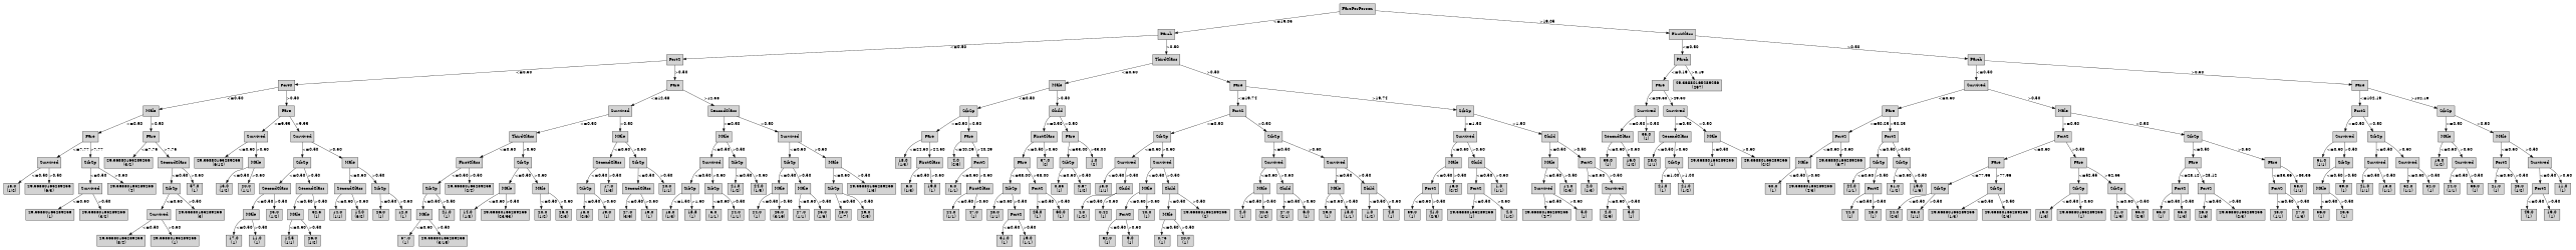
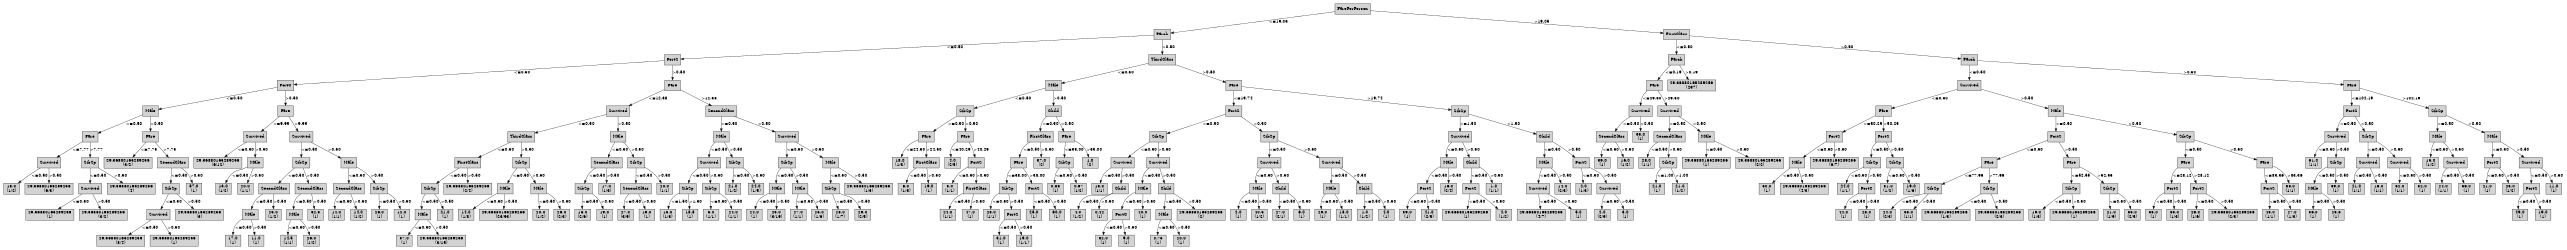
  digraph {
    node [shape=box style=filled weight=8]
    n1 [label="FarePerPerson\n" weight=1]
    n2 [label="29.36880165289256\n(8/4)\n" weight=10]
    n3 [label="29.36880165289256\n(1)\n" weight=10]
    n4 [label="17.0\n(1)\n" weight=10]
    n5 [label="11.0\n(1)\n" weight=10]
    n6 [label="14.5\n(1/1)\n" weight=10]
    n7 [label="26.0\n(1/2)\n" weight=10]
    n8 [label="57.0\n(1)\n" weight=10]
    n9 [label="29.36880165289256\n(3/15)\n" weight=10]
    n10 [label="31.0\n(1)\n" weight=10]
    n11 [label="19.0\n(1/1)\n" weight=10]
    n12 [label="32.0\n(1)\n" weight=10]
    n13 [label="9.0\n(1)\n" weight=10]
    n14 [label="0.75\n(1)\n" weight=10]
    n15 [label="20.0\n(1)\n" weight=10]
    n16 [label="Parch\n" weight=2]
    n17 [label="FirstClass\n" weight=2]
    n18 [label="PortS\n" weight=3]
    n19 [label="ThirdClass\n" weight=3]
    n20 [label="Parch\n" weight=3]
    n21 [label="Parch\n" weight=3]
    n22 [label="PortC\n" weight=4]
    n23 [label="Fare\n" weight=4]
    n24 [label="Male\n" weight=4]
    n25 [label="Fare\n" weight=4]
    n26 [label="Fare\n" weight=4]
    n27 [label="29.36880165289256\n(297)\n" weight=4]
    n28 [label="Survived\n" weight=4]
    n29 [label="Fare\n" weight=4]
    n30 [label="Male\n" weight=5]
    n31 [label="Fare\n" weight=5]
    n32 [label="Survived\n" weight=5]
    n33 [label="SecondClass\n" weight=5]
    n34 [label="SibSp\n" weight=5]
    n35 [label="Child\n" weight=5]
    n36 [label="PortS\n" weight=5]
    n37 [label="SibSp\n" weight=5]
    n38 [label="Survived\n" weight=5]
    n39 [label="Survived\n" weight=5]
    n40 [label="Fare\n" weight=5]
    n41 [label="Male\n" weight=5]
    n42 [label="PortS\n" weight=5]
    n43 [label="SibSp\n" weight=5]
    n44 [label="Fare\n" weight=6]
    n45 [label="Fare\n" weight=6]
    n46 [label="Survived\n" weight=6]
    n47 [label="Survived\n" weight=6]
    n48 [label="ThirdClass\n" weight=6]
    n49 [label="Male\n" weight=6]
    n50 [label="Male\n" weight=6]
    n51 [label="Survived\n" weight=6]
    n52 [label="Fare\n" weight=6]
    n53 [label="Fare\n" weight=6]
    n54 [label="FirstClass\n" weight=6]
    n55 [label="Fare\n" weight=6]
    n56 [label="SibSp\n" weight=6]
    n57 [label="SibSp\n" weight=6]
    n58 [label="Survived\n" weight=6]
    n59 [label="Child\n" weight=6]
    n60 [label="SecondClass\n" weight=6]
    n61 [label="35.0\n(1)\n" weight=6]
    n62 [label="SecondClass\n" weight=6]
    n63 [label="Male\n" weight=6]
    n64 [label="PortS\n" weight=6]
    n65 [label="PortS\n" weight=6]
    n66 [label="PortS\n" weight=6]
    n67 [label="SibSp\n" weight=6]
    n68 [label="Survived\n" weight=6]
    n69 [label="SibSp\n" weight=6]
    n70 [label="Male\n" weight=6]
    n71 [label="Male\n" weight=6]
    n72 [label="Survived\n" weight=7]
    n73 [label="SibSp\n" weight=7]
    n74 [label="29.36880165289256\n(3/2)\n" weight=7]
    n75 [label="SecondClass\n" weight=7]
    n76 [label="29.36880165289256\n(6/12)\n" weight=7]
    n77 [label="Male\n" weight=7]
    n78 [label="SibSp\n" weight=7]
    n79 [label="Male\n" weight=7]
    n80 [label="FirstClass\n" weight=7]
    n81 [label="SibSp\n" weight=7]
    n82 [label="SecondClass\n" weight=7]
    n83 [label="SibSp\n" weight=7]
    n84 [label="Survived\n" weight=7]
    n85 [label="SibSp\n" weight=7]
    n86 [label="SibSp\n" weight=7]
    n87 [label="Male\n" weight=7]
    n88 [label="18.0\n(1/3)\n" weight=7]
    n89 [label="FirstClass\n" weight=7]
    n90 [label="4.0\n(2/5)\n" weight=7]
    n91 [label="PortS\n" weight=7]
    n92 [label="Fare\n" weight=7]
    n93 [label="37.0\n(2)\n" weight=7]
    n94 [label="SibSp\n" weight=7]
    n95 [label="1.0\n(2)\n" weight=7]
    n96 [label="Survived\n" weight=7]
    n97 [label="Survived\n" weight=7]
    n98 [label="Survived\n" weight=7]
    n99 [label="Survived\n" weight=7]
    n100 [label="Male\n" weight=7]
    n101 [label="Child\n" weight=7]
    n102 [label="Male\n" weight=7]
    n103 [label="PortS\n" weight=7]
    n104 [label="39.0\n(1)\n" weight=7]
    n105 [label="16.0\n(1/2)\n" weight=7]
    n106 [label="28.0\n(1/1)\n" weight=7]
    n107 [label="SibSp\n" weight=7]
    n108 [label="29.36880165289256\n(1)\n" weight=7]
    n109 [label="29.36880165289256\n(2/2)\n" weight=7]
    n110 [label="Male\n" weight=7]
    n111 [label="29.36880165289256\n(6/7)\n" weight=7]
    n112 [label="SibSp\n" weight=7]
    n113 [label="SibSp\n" weight=7]
    n114 [label="Fare\n" weight=7]
    n115 [label="Fare\n" weight=7]
    n116 [label="Fare\n" weight=7]
    n117 [label="Fare\n" weight=7]
    n118 [label="51.0\n(1/1)\n" weight=7]
    n119 [label="SibSp\n" weight=7]
    n120 [label="Survived\n" weight=7]
    n121 [label="Survived\n" weight=7]
    n122 [label="15.0\n(1/2)\n" weight=7]
    n123 [label="Survived\n" weight=7]
    n124 [label="PortS\n" weight=7]
    n125 [label="Survived\n" weight=7]
    n126 [label="18.0\n(1/2)\n"]
    n127 [label="29.36880165289256\n(6/3)\n"]
    n128 [label="Survived\n"]
    n129 [label="29.36880165289256\n(4)\n"]
    n130 [label="SibSp\n"]
    n131 [label="57.0\n(1)\n"]
    n132 [label="13.0\n(1/2)\n"]
    n133 [label="20.0\n(1/1)\n"]
    n134 [label="SecondClass\n"]
    n135 [label="SecondClass\n"]
    n136 [label="SecondClass\n"]
    n137 [label="SibSp\n"]
    n138 [label="SibSp\n"]
    n139 [label="29.36880165289256\n(2/4)\n"]
    n140 [label="Male\n"]
    n141 [label="Male\n"]
    n142 [label="SibSp\n"]
    n143 [label="17.0\n(1/3)\n"]
    n144 [label="SecondClass\n"]
    n145 [label="20.0\n(1/1)\n"]
    n146 [label="SibSp\n"]
    n147 [label="SibSp\n"]
    n148 [label="21.0\n(1/2)\n"]
    n149 [label="24.0\n(1/5)\n"]
    n150 [label="Male\n"]
    n151 [label="Male\n"]
    n152 [label="SibSp\n"]
    n153 [label="29.36880165289256\n(1/3)\n"]
    n154 [label="6.0\n(1/3)\n"]
    n155 [label="19.0\n(1)\n"]
    n156 [label="3.0\n(1/1)\n"]
    n157 [label="FirstClass\n"]
    n158 [label="SibSp\n"]
    n159 [label="PortS\n"]
    n160 [label="0.83\n(1)\n"]
    n161 [label="0.67\n(1/2)\n"]
    n162 [label="18.0\n(1/1)\n"]
    n163 [label="Child\n"]
    n164 [label="Male\n"]
    n165 [label="Child\n"]
    n166 [label="Male\n"]
    n167 [label="Child\n"]
    n168 [label="Male\n"]
    n169 [label="Child\n"]
    n170 [label="PortS\n"]
    n171 [label="16.0\n(2/4)\n"]
    n172 [label="PortS\n"]
    n173 [label="1.0\n(1/1)\n"]
    n174 [label="Survived\n"]
    n175 [label="14.0\n(2/3)\n"]
    n176 [label="2.0\n(1/3)\n"]
    n177 [label="Survived\n"]
    n178 [label="21.0\n(1)\n"]
    n179 [label="21.0\n(1/2)\n"]
    n180 [label="50.0\n(1)\n"]
    n181 [label="29.36880165289256\n(4/3)\n"]
    n182 [label="24.0\n(1/1)\n"]
    n183 [label="PortC\n"]
    n184 [label="31.0\n(1/2)\n"]
    n185 [label="19.0\n(1/6)\n"]
    n186 [label="SibSp\n"]
    n187 [label="SibSp\n"]
    n188 [label="SibSp\n"]
    n189 [label="SibSp\n"]
    n190 [label="PortS\n"]
    n191 [label="PortS\n"]
    n192 [label="PortS\n"]
    n193 [label="38.0\n(1/1)\n"]
    n194 [label="Male\n"]
    n195 [label="39.0\n(1)\n"]
    n196 [label="21.0\n(1/1)\n"]
    n197 [label="16.0\n(1/1)\n"]
    n198 [label="52.0\n(1/1)\n"]
    n199 [label="52.0\n(1)\n"]
    n200 [label="24.0\n(1/1)\n"]
    n201 [label="36.0\n(1)\n"]
    n202 [label="21.0\n(1)\n"]
    n203 [label="23.0\n(1/2)\n"]
    n204 [label="PortS\n"]
    n205 [label="11.0\n(1)\n"]
    n206 [label="29.36880165289256\n(1)\n" weight=9]
    n207 [label="29.36880165289256\n(3/2)\n" weight=9]
    n208 [label="Survived\n" weight=9]
    n209 [label="29.36880165289256\n(3)\n" weight=9]
    n210 [label="Male\n" weight=9]
    n211 [label="23.0\n(1/2)\n" weight=9]
    n212 [label="Male\n" weight=9]
    n213 [label="32.5\n(1)\n" weight=9]
    n214 [label="14.0\n(1/1)\n" weight=9]
-   n215 [label="14.0\n(6/2)\n" weight=9]
+   n215 [label="14.0\n(1/2)\n" weight=9]
    n216 [label="26.0\n(1)\n" weight=9]
    n217 [label="12.0\n(1)\n" weight=9]
    n218 [label="Male\n" weight=9]
    n219 [label="21.0\n(1)\n" weight=9]
    n220 [label="14.0\n(1/8)\n" weight=9]
    n221 [label="29.36880165289256\n(23/93)\n" weight=9]
    n222 [label="20.0\n(1/2)\n" weight=9]
    n223 [label="26.0\n(2/3)\n" weight=9]
    n224 [label="18.0\n(2/6)\n" weight=9]
    n225 [label="19.0\n(1)\n" weight=9]
    n226 [label="27.0\n(3/9)\n" weight=9]
    n227 [label="19.0\n(1)\n" weight=9]
    n228 [label="18.0\n(1/3)\n" weight=9]
    n229 [label="18.8\n(1)\n" weight=9]
    n230 [label="5.0\n(1/1)\n" weight=9]
    n231 [label="24.0\n(1/1)\n" weight=9]
    n232 [label="24.0\n(1)\n" weight=9]
    n233 [label="23.0\n(3/19)\n" weight=9]
    n234 [label="27.0\n(1/1)\n" weight=9]
    n235 [label="25.0\n(1/6)\n" weight=9]
    n236 [label="28.0\n(1/7)\n" weight=9]
    n237 [label="29.0\n(2/5)\n" weight=9]
    n238 [label="24.0\n(1/1)\n" weight=9]
    n239 [label="47.0\n(1)\n" weight=9]
    n240 [label="28.0\n(1/1)\n" weight=9]
    n241 [label="PortS\n" weight=9]
    n242 [label="25.0\n(1)\n" weight=9]
    n243 [label="60.0\n(1)\n" weight=9]
    n244 [label="4.0\n(1/2)\n" weight=9]
    n245 [label="0.42\n(1)\n" weight=9]
    n246 [label="PortC\n" weight=9]
    n247 [label="40.0\n(1)\n" weight=9]
    n248 [label="Male\n" weight=9]
    n249 [label="29.36880165289256\n(2)\n" weight=9]
    n250 [label="2.0\n(1)\n" weight=9]
    n251 [label="40.5\n(1/2)\n" weight=9]
    n252 [label="27.0\n(2/1)\n" weight=9]
    n253 [label="6.0\n(1)\n" weight=9]
    n254 [label="29.0\n(1)\n" weight=9]
    n255 [label="18.0\n(1/1)\n" weight=9]
    n256 [label="1.0\n(1/2)\n" weight=9]
    n257 [label="4.0\n(1)\n" weight=9]
    n258 [label="39.0\n(1)\n" weight=9]
    n259 [label="41.0\n(2/5)\n" weight=9]
    n260 [label="29.36880165289256\n(1)\n" weight=9]
    n261 [label="4.0\n(1/2)\n" weight=9]
    n262 [label="29.36880165289256\n(4/7)\n" weight=9]
    n263 [label="5.0\n(1)\n" weight=9]
    n264 [label="2.0\n(2/9)\n" weight=9]
    n265 [label="3.0\n(1)\n" weight=9]
    n266 [label="44.0\n(1)\n" weight=9]
    n267 [label="28.0\n(1)\n" weight=9]
    n268 [label="24.0\n(2/3)\n" weight=9]
    n269 [label="38.0\n(1/1)\n" weight=9]
    n270 [label="29.36880165289256\n(1/3)\n" weight=9]
    n271 [label="29.36880165289256\n(2/3)\n" weight=9]
    n272 [label="19.0\n(1/3)\n" weight=9]
    n273 [label="29.36880165289256\n(1)\n" weight=9]
    n274 [label="21.0\n(1/9)\n" weight=9]
    n275 [label="35.0\n(2/5)\n" weight=9]
    n276 [label="35.0\n(1)\n" weight=9]
    n277 [label="35.0\n(1/3)\n" weight=9]
    n278 [label="26.0\n(1/6)\n" weight=9]
    n279 [label="29.36880165289256\n(2/3)\n" weight=9]
    n280 [label="48.0\n(1/1)\n" weight=9]
    n281 [label="27.0\n(1/3)\n" weight=9]
    n282 [label="56.0\n(1)\n" weight=9]
    n283 [label="23.5\n(1)\n" weight=9]
    n284 [label="49.0\n(1)\n" weight=9]
    n285 [label="19.0\n(1)\n" weight=9]
    subgraph sub_1 {
      rank=same
      n1
    }
    subgraph sub_2 {
      rank=same
      n2
      n3
      n4
      n5
      n6
      n7
      n8
      n9
      n10
      n11
      n12
      n13
      n14
      n15
    }
    subgraph sub_3 {
      rank=same
      n16
      n17
    }
    subgraph sub_4 {
      rank=same
      n18
      n19
      n20
      n21
    }
    subgraph sub_5 {
      rank=same
      n22
      n23
      n24
      n25
      n26
      n27
      n28
      n29
    }
    subgraph sub_6 {
      rank=same
      n30
      n31
      n32
      n33
      n34
      n35
      n36
      n37
      n38
      n39
      n40
      n41
      n42
      n43
    }
    subgraph sub_7 {
      rank=same
      n44
      n45
      n46
      n47
      n48
      n49
      n50
      n51
      n52
      n53
      n54
      n55
      n56
      n57
      n58
      n59
      n60
      n61
      n62
      n63
      n64
      n65
      n66
      n67
      n68
      n69
      n70
      n71
    }
    subgraph sub_8 {
      rank=same
      n72
      n73
      n74
      n75
      n76
      n77
      n78
      n79
      n80
      n81
      n82
      n83
      n84
      n85
      n86
      n87
      n88
      n89
      n90
      n91
      n92
      n93
      n94
      n95
      n96
      n97
      n98
      n99
      n100
      n101
      n102
      n103
      n104
      n105
      n106
      n107
      n108
      n109
      n110
      n111
      n112
      n113
      n114
      n115
      n116
      n117
      n118
      n119
      n120
      n121
      n122
      n123
      n124
      n125
    }
    subgraph sub_9 {
      rank=same
      n126
      n127
      n128
      n129
      n130
      n131
      n132
      n133
      n134
      n135
      n136
      n137
      n138
      n139
      n140
      n141
      n142
      n143
      n144
      n145
      n146
      n147
      n148
      n149
      n150
      n151
      n152
      n153
      n154
      n155
      n156
      n157
      n158
      n159
      n160
      n161
      n162
      n163
      n164
      n165
      n166
      n167
      n168
      n169
      n170
      n171
      n172
      n173
      n174
      n175
      n176
      n177
      n178
      n179
      n180
      n181
      n182
      n183
      n184
      n185
      n186
      n187
      n188
      n189
      n190
      n191
      n192
      n193
      n194
      n195
      n196
      n197
      n198
      n199
      n200
      n201
      n202
      n203
      n204
      n205
    }
    subgraph sub_10 {
      rank=same
      n206
      n207
      n208
      n209
      n210
      n211
      n212
      n213
      n214
      n215
      n216
      n217
      n218
      n219
      n220
      n221
      n222
      n223
      n224
      n225
      n226
      n227
      n228
      n229
      n230
      n231
      n232
      n233
      n234
      n235
      n236
      n237
      n238
      n239
      n240
      n241
      n242
      n243
      n244
      n245
      n246
      n247
      n248
      n249
      n250
      n251
      n252
      n253
      n254
      n255
      n256
      n257
      n258
      n259
      n260
      n261
      n262
      n263
      n264
      n265
      n266
      n267
      n268
      n269
      n270
      n271
      n272
      n273
      n274
      n275
      n276
      n277
      n278
      n279
      n280
      n281
      n282
      n283
      n284
      n285
    }
    n1 -> n16 [label="<=19.05"]
    n1 -> n17 [label=">19.05"]
    n16 -> n18 [label="<=0.50"]
    n16 -> n19 [label=">0.50"]
    n17 -> n20 [label="<=0.50"]
    n17 -> n21 [label=">0.50"]
    n18 -> n22 [label="<=0.50"]
    n18 -> n23 [label=">0.50"]
    n19 -> n24 [label="<=0.50"]
    n19 -> n25 [label=">0.50"]
    n20 -> n26 [label="<=0.19"]
    n20 -> n27 [label=">0.19"]
    n21 -> n28 [label="<=0.50"]
    n21 -> n29 [label=">0.50"]
    n22 -> n30 [label="<=0.50"]
    n22 -> n31 [label=">0.50"]
    n23 -> n32 [label="<=12.38"]
    n23 -> n33 [label=">12.38"]
    n24 -> n34 [label="<=0.50"]
    n24 -> n35 [label=">0.50"]
    n25 -> n36 [label="<=19.74"]
    n25 -> n37 [label=">19.74"]
    n26 -> n38 [label="<=29.50"]
    n26 -> n39 [label=">29.50"]
    n28 -> n40 [label="<=0.50"]
    n28 -> n41 [label=">0.50"]
    n29 -> n42 [label="<=102.19"]
    n29 -> n43 [label=">102.19"]
    n30 -> n44 [label="<=0.50"]
    n30 -> n45 [label=">0.50"]
    n31 -> n46 [label="<=9.95"]
    n31 -> n47 [label=">9.95"]
    n32 -> n48 [label="<=0.50"]
    n32 -> n49 [label=">0.50"]
    n33 -> n50 [label="<=0.50"]
    n33 -> n51 [label=">0.50"]
    n34 -> n52 [label="<=0.50"]
    n34 -> n53 [label=">0.50"]
    n35 -> n54 [label="<=0.50"]
    n35 -> n55 [label=">0.50"]
    n36 -> n56 [label="<=0.50"]
    n36 -> n57 [label=">0.50"]
    n37 -> n58 [label="<=1.50"]
    n37 -> n59 [label=">1.50"]
    n38 -> n60 [label="<=0.50"]
    n38 -> n61 [label=">0.50"]
    n39 -> n62 [label="<=0.50"]
    n39 -> n63 [label=">0.50"]
    n40 -> n64 [label="<=50.25"]
    n40 -> n65 [label=">50.25"]
    n41 -> n66 [label="<=0.50"]
    n41 -> n67 [label=">0.50"]
    n42 -> n68 [label="<=0.50"]
    n42 -> n69 [label=">0.50"]
    n43 -> n70 [label="<=0.50"]
    n43 -> n71 [label=">0.50"]
    n44 -> n72 [label="<=7.77"]
    n44 -> n73 [label=">7.77"]
    n45 -> n74 [label="<=7.75"]
    n45 -> n75 [label=">7.75"]
    n46 -> n76 [label="<=0.50"]
    n46 -> n77 [label=">0.50"]
    n47 -> n78 [label="<=0.50"]
    n47 -> n79 [label=">0.50"]
    n48 -> n80 [label="<=0.50"]
    n48 -> n81 [label=">0.50"]
    n49 -> n82 [label="<=0.50"]
    n49 -> n83 [label=">0.50"]
    n50 -> n84 [label="<=0.50"]
    n50 -> n85 [label=">0.50"]
    n51 -> n86 [label="<=0.50"]
    n51 -> n87 [label=">0.50"]
    n52 -> n88 [label="<=24.50"]
    n52 -> n89 [label=">24.50"]
    n53 -> n90 [label="<=40.29"]
    n53 -> n91 [label=">40.29"]
    n54 -> n92 [label="<=0.50"]
    n54 -> n93 [label=">0.50"]
    n55 -> n94 [label="<=33.00"]
    n55 -> n95 [label=">33.00"]
    n56 -> n96 [label="<=0.50"]
    n56 -> n97 [label=">0.50"]
    n57 -> n98 [label="<=0.50"]
    n57 -> n99 [label=">0.50"]
    n58 -> n100 [label="<=0.50"]
    n58 -> n101 [label=">0.50"]
    n59 -> n102 [label="<=0.50"]
    n59 -> n103 [label=">0.50"]
    n60 -> n104 [label="<=0.50"]
    n60 -> n105 [label=">0.50"]
    n62 -> n106 [label="<=0.50"]
    n62 -> n107 [label=">0.50"]
    n63 -> n108 [label="<=0.50"]
    n63 -> n109 [label=">0.50"]
    n64 -> n110 [label="<=0.50"]
    n64 -> n111 [label=">0.50"]
    n65 -> n112 [label="<=0.50"]
    n65 -> n113 [label=">0.50"]
    n66 -> n114 [label="<=0.50"]
    n66 -> n115 [label=">0.50"]
    n67 -> n116 [label="<=0.50"]
    n67 -> n117 [label=">0.50"]
    n68 -> n118 [label="<=0.50"]
    n68 -> n119 [label=">0.50"]
    n69 -> n120 [label="<=0.50"]
    n69 -> n121 [label=">0.50"]
    n70 -> n122 [label="<=0.50"]
    n70 -> n123 [label=">0.50"]
    n71 -> n124 [label="<=0.50"]
    n71 -> n125 [label=">0.50"]
    n72 -> n126 [label="<=0.50"]
    n72 -> n127 [label=">0.50"]
    n73 -> n128 [label="<=0.50"]
    n73 -> n129 [label=">0.50"]
    n75 -> n130 [label="<=0.50"]
    n75 -> n131 [label=">0.50"]
    n77 -> n132 [label="<=0.50"]
    n77 -> n133 [label=">0.50"]
    n78 -> n134 [label="<=0.50"]
    n78 -> n135 [label=">0.50"]
    n79 -> n136 [label="<=0.50"]
    n79 -> n137 [label=">0.50"]
    n80 -> n138 [label="<=0.50"]
    n80 -> n139 [label=">0.50"]
    n81 -> n140 [label="<=0.50"]
    n81 -> n141 [label=">0.50"]
    n82 -> n142 [label="<=0.50"]
    n82 -> n143 [label=">0.50"]
    n83 -> n144 [label="<=0.50"]
    n83 -> n145 [label=">0.50"]
    n84 -> n146 [label="<=0.50"]
    n84 -> n147 [label=">0.50"]
    n85 -> n148 [label="<=0.50"]
    n85 -> n149 [label=">0.50"]
    n86 -> n150 [label="<=0.50"]
    n86 -> n151 [label=">0.50"]
    n87 -> n152 [label="<=0.50"]
    n87 -> n153 [label=">0.50"]
    n89 -> n154 [label="<=0.50"]
    n89 -> n155 [label=">0.50"]
    n91 -> n156 [label="<=0.50"]
    n91 -> n157 [label=">0.50"]
    n92 -> n158 [label="<=38.00"]
    n92 -> n159 [label=">38.00"]
    n94 -> n160 [label="<=0.50"]
    n94 -> n161 [label=">0.50"]
    n96 -> n162 [label="<=0.50"]
    n96 -> n163 [label=">0.50"]
    n97 -> n164 [label="<=0.50"]
    n97 -> n165 [label=">0.50"]
    n98 -> n166 [label="<=0.50"]
    n98 -> n167 [label=">0.50"]
    n99 -> n168 [label="<=0.50"]
    n99 -> n169 [label=">0.50"]
    n100 -> n170 [label="<=0.50"]
    n100 -> n171 [label=">0.50"]
    n101 -> n172 [label="<=0.50"]
    n101 -> n173 [label=">0.50"]
    n102 -> n174 [label="<=0.50"]
    n102 -> n175 [label=">0.50"]
    n103 -> n176 [label="<=0.50"]
    n103 -> n177 [label=">0.50"]
    n107 -> n178 [label="<=1.00"]
    n107 -> n179 [label=">1.00"]
    n110 -> n180 [label="<=0.50"]
    n110 -> n181 [label=">0.50"]
    n112 -> n182 [label="<=0.50"]
    n112 -> n183 [label=">0.50"]
    n113 -> n184 [label="<=0.50"]
    n113 -> n185 [label=">0.50"]
    n114 -> n186 [label="<=77.96"]
    n114 -> n187 [label=">77.96"]
    n115 -> n188 [label="<=52.55"]
    n115 -> n189 [label=">52.55"]
    n116 -> n190 [label="<=28.12"]
    n116 -> n191 [label=">28.12"]
    n117 -> n192 [label="<=83.36"]
    n117 -> n193 [label=">83.36"]
    n119 -> n194 [label="<=0.50"]
    n119 -> n195 [label=">0.50"]
    n120 -> n196 [label="<=0.50"]
    n120 -> n197 [label=">0.50"]
    n121 -> n198 [label="<=0.50"]
    n121 -> n199 [label=">0.50"]
    n123 -> n200 [label="<=0.50"]
    n123 -> n201 [label=">0.50"]
    n124 -> n202 [label="<=0.50"]
    n124 -> n203 [label=">0.50"]
    n125 -> n204 [label="<=0.50"]
    n125 -> n205 [label=">0.50"]
    n128 -> n206 [label="<=0.50"]
    n128 -> n207 [label=">0.50"]
    n130 -> n208 [label="<=0.50"]
    n130 -> n209 [label=">0.50"]
    n134 -> n210 [label="<=0.50"]
    n134 -> n211 [label=">0.50"]
    n135 -> n212 [label="<=0.50"]
    n135 -> n213 [label=">0.50"]
    n136 -> n214 [label="<=0.50"]
    n136 -> n215 [label=">0.50"]
    n137 -> n216 [label="<=0.50"]
    n137 -> n217 [label=">0.50"]
    n138 -> n218 [label="<=0.50"]
    n138 -> n219 [label=">0.50"]
    n140 -> n220 [label="<=0.50"]
    n140 -> n221 [label=">0.50"]
    n141 -> n222 [label="<=0.50"]
    n141 -> n223 [label=">0.50"]
    n142 -> n224 [label="<=0.50"]
    n142 -> n225 [label=">0.50"]
    n144 -> n226 [label="<=0.50"]
    n144 -> n227 [label=">0.50"]
    n146 -> n228 [label="<=1.50"]
    n146 -> n229 [label=">1.50"]
    n147 -> n230 [label="<=0.50"]
    n147 -> n231 [label=">0.50"]
    n150 -> n232 [label="<=0.50"]
    n150 -> n233 [label=">0.50"]
    n151 -> n234 [label="<=0.50"]
    n151 -> n235 [label=">0.50"]
    n152 -> n236 [label="<=0.50"]
    n152 -> n237 [label=">0.50"]
    n157 -> n238 [label="<=0.50"]
    n157 -> n239 [label=">0.50"]
    n158 -> n240 [label="<=0.50"]
    n158 -> n241 [label=">0.50"]
    n159 -> n242 [label="<=0.50"]
    n159 -> n243 [label=">0.50"]
    n163 -> n244 [label="<=0.50"]
    n163 -> n245 [label=">0.50"]
    n164 -> n246 [label="<=0.50"]
    n164 -> n247 [label=">0.50"]
    n165 -> n248 [label="<=0.50"]
    n165 -> n249 [label=">0.50"]
    n166 -> n250 [label="<=0.50"]
    n166 -> n251 [label=">0.50"]
    n167 -> n252 [label="<=0.50"]
    n167 -> n253 [label=">0.50"]
    n168 -> n254 [label="<=0.50"]
    n168 -> n255 [label=">0.50"]
    n169 -> n256 [label="<=0.50"]
    n169 -> n257 [label=">0.50"]
    n170 -> n258 [label="<=0.50"]
    n170 -> n259 [label=">0.50"]
    n172 -> n260 [label="<=0.50"]
    n172 -> n261 [label=">0.50"]
    n174 -> n262 [label="<=0.50"]
    n174 -> n263 [label=">0.50"]
    n177 -> n264 [label="<=0.50"]
    n177 -> n265 [label=">0.50"]
    n183 -> n266 [label="<=0.50"]
    n183 -> n267 [label=">0.50"]
    n186 -> n268 [label="<=0.50"]
    n186 -> n269 [label=">0.50"]
    n187 -> n270 [label="<=0.50"]
    n187 -> n271 [label=">0.50"]
    n188 -> n272 [label="<=0.50"]
    n188 -> n273 [label=">0.50"]
    n189 -> n274 [label="<=0.50"]
    n189 -> n275 [label=">0.50"]
    n190 -> n276 [label="<=0.50"]
    n190 -> n277 [label=">0.50"]
    n191 -> n278 [label="<=0.50"]
    n191 -> n279 [label=">0.50"]
    n192 -> n280 [label="<=0.50"]
    n192 -> n281 [label=">0.50"]
    n194 -> n282 [label="<=0.50"]
    n194 -> n283 [label=">0.50"]
    n204 -> n284 [label="<=0.50"]
    n204 -> n285 [label=">0.50"]
    n208 -> n2 [label="<=0.50"]
    n208 -> n3 [label=">0.50"]
    n210 -> n4 [label="<=0.50"]
    n210 -> n5 [label=">0.50"]
    n212 -> n6 [label="<=0.50"]
    n212 -> n7 [label=">0.50"]
    n218 -> n8 [label="<=0.50"]
    n218 -> n9 [label=">0.50"]
    n241 -> n10 [label="<=0.50"]
    n241 -> n11 [label=">0.50"]
    n246 -> n12 [label="<=0.50"]
    n246 -> n13 [label=">0.50"]
    n248 -> n14 [label="<=0.50"]
    n248 -> n15 [label=">0.50"]
  }
